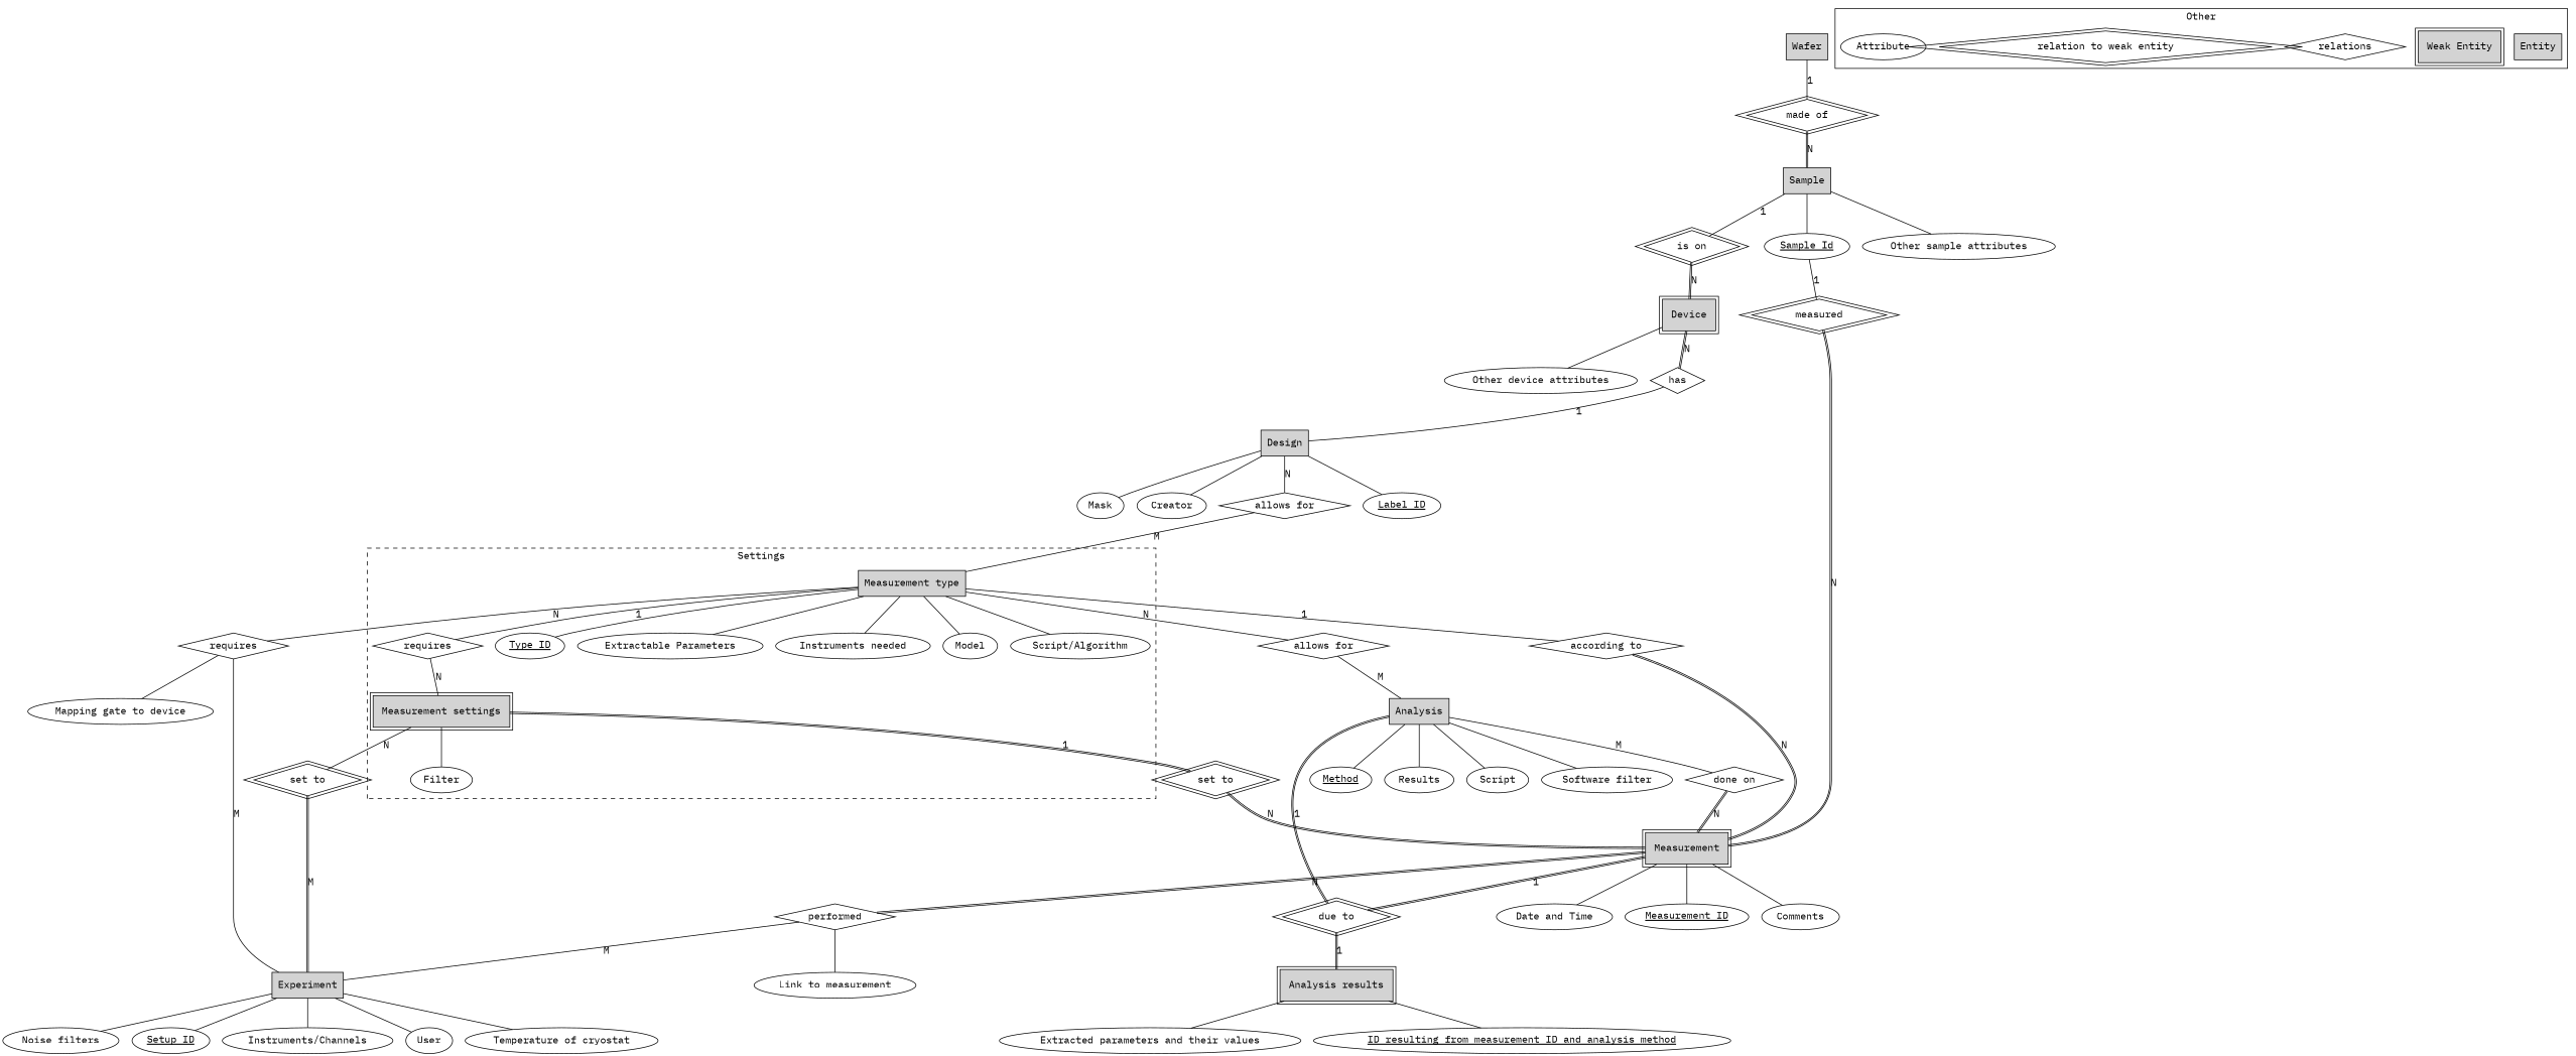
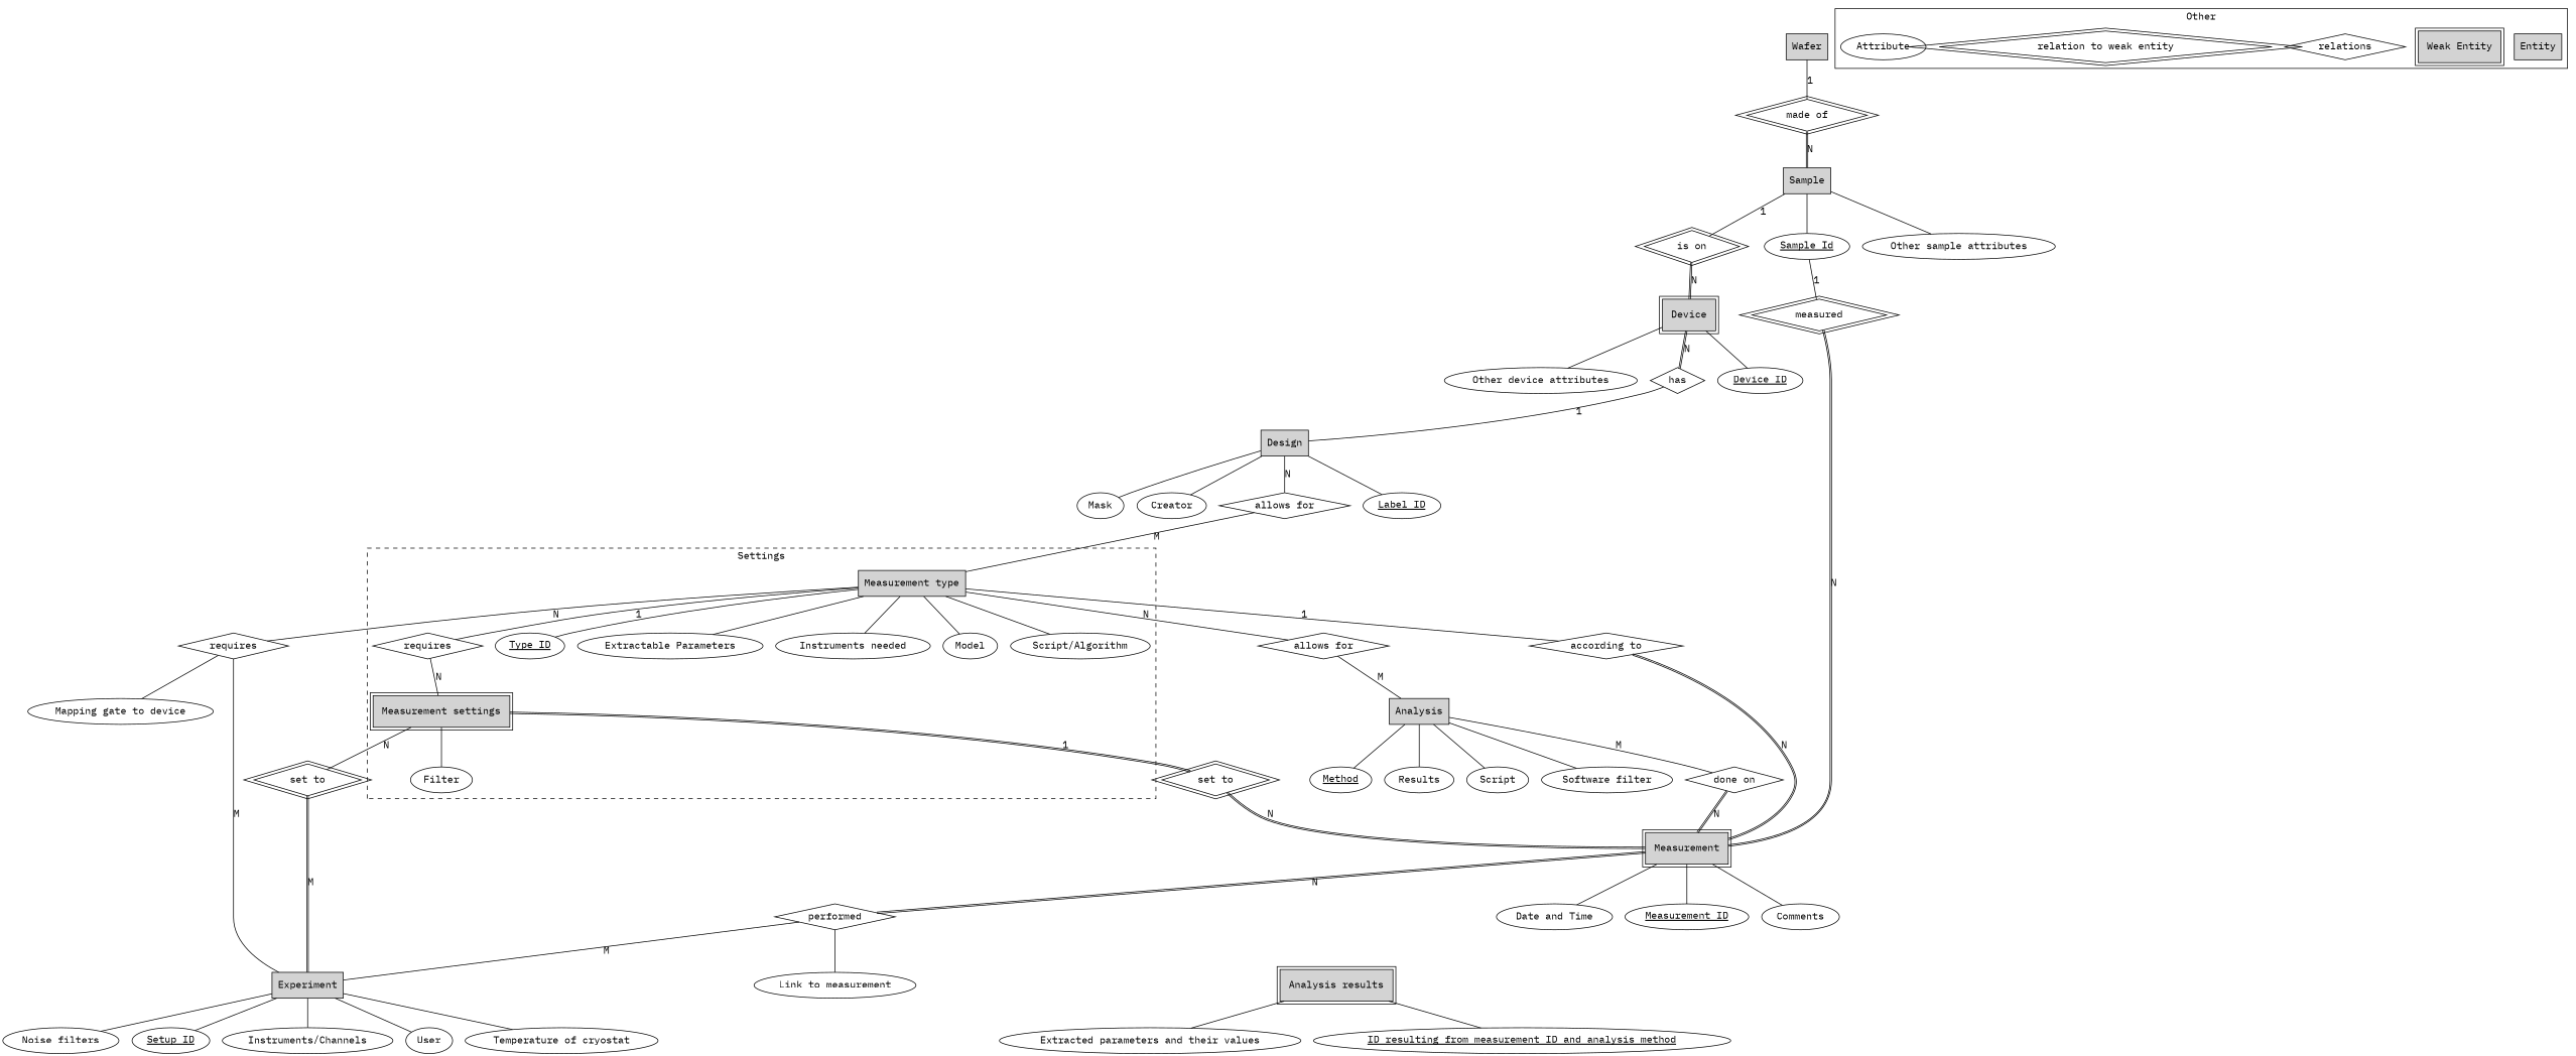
  graph {
    fontname="IBM Plex Mono"
    node [fillcolor=lightgrey fontname="IBM Plex Mono" peripheries=1 shape=ellipse]
    edge [arrowhead=none arrowtail=none fontname="IBM Plex Mono"]
    n1 [label="Measurement type" shape=box style=filled]
    n2 [label=requires shape=diamond]
    n3 [label=<<u>Type ID</u>>]
    n4 [label="Extractable Parameters"]
    n5 [label="Instruments needed"]
    n6 [label=Model]
    n7 [label="Script/Algorithm"]
    n8 [label="Measurement settings" peripheries=2 shape=box style=filled]
    n9 [label=Filter]
    n10 [label=Entity shape=box style=filled]
    n11 [label="Weak Entity" peripheries=2 shape=box style=filled]
    n12 [label=relations shape=diamond]
    n13 [label="relation to weak entity" peripheries=2 shape=diamond]
    n14 [label=Attribute]
    n15 [label="allows for" shape=diamond]
    n16 [label="according to" shape=diamond]
    n17 [label=requires shape=diamond]
    n18 [label="set to" peripheries=2 shape=diamond]
    n19 [label="set to" peripheries=2 shape=diamond]
    n20 [label=Design shape=box style=filled peripheries=""]
    n21 [label="allows for" shape=diamond]
    n22 [label=<<u>Label ID</u>>]
    n23 [label=Mask]
    n24 [label=Creator]
    n25 [label=Wafer shape=box style=filled peripheries=""]
    n26 [label="made of" peripheries=2 shape=diamond]
    n27 [label=Sample shape=box style=filled peripheries=""]
    n28 [label="is on" peripheries=2 shape=diamond]
    n29 [label=<<u>Sample Id</u>>]
    n30 [label="Other sample attributes"]
    n31 [label=Device peripheries=2 shape=box style=filled]
    n32 [label=measured peripheries=2 shape=diamond]
    n33 [label=Analysis shape=box style=filled peripheries=""]
    n34 [label="done on" shape=diamond]
-   n35 [label="due to" peripheries=2 shape=diamond]
    n36 [label=<<u>Method</u>>]
    n37 [label=Results]
    n38 [label=Script]
    n39 [label="Software filter"]
    n40 [label=Measurement peripheries=2 shape=box style=filled]
    n41 [label="Analysis results" peripheries=2 shape=box style=filled]
    n42 [label=Experiment shape=box style=filled peripheries=""]
    n43 [label=<<u>Setup ID</u>>]
    n44 [label="Instruments/Channels"]
    n45 [label=User]
    n46 [label="Temperature of cryostat"]
    n47 [label="Noise filters"]
    n48 [label=has shape=diamond]
+   n49 [label=<<u>Device ID</u>>]
    n50 [label="Other device attributes"]
    n51 [label=performed shape=diamond]
    n52 [label=<<u>Measurement ID</u>>]
    n53 [label=Comments]
    n54 [label="Date and Time"]
    n55 [label="Link to measurement"]
    n56 [label=<<u>ID resulting from measurement ID and analysis method</u>>]
    n57 [label="Extracted parameters and their values"]
    n58 [label="Mapping gate to device"]
    subgraph cluster_1 {
      label=Settings
      style=dashed
      n1
      n2
      n3
      n4
      n5
      n6
      n7
      n8
      n9
    }
    subgraph cluster_2 {
      color=black
      label=Other
      n10
      n11
      n12
      n13
      n14
    }
    n1 -- n2 [color=black label=1]
    n1 -- n3 [color=black]
    n1 -- n4 [color=black]
    n1 -- n5 [color=black]
    n1 -- n6 [color=black]
    n1 -- n7 [color=black]
    n1 -- n15 [label=N]
    n1 -- n16 [label=1]
    n1 -- n17 [label=N]
    n2 -- n8 [color=black label=N]
    n8 -- n9 [color=black]
    n8 -- n18 [color="black:black" label=1]
    n8 -- n19 [label=N]
    n15 -- n33 [label=M]
    n16 -- n40 [color="black:black" label=N]
    n17 -- n42 [label=M]
    n17 -- n58
    n18 -- n40 [color="black:black" label=N]
    n19 -- n42 [color="black:black" label=M]
    n20 -- n21 [label=N]
    n20 -- n22
    n20 -- n23
    n20 -- n24
    n21 -- n1 [label=M]
    n25 -- n26 [label=1]
    n26 -- n27 [color="black:black" label=N]
    n27 -- n28 [label=1]
    n27 -- n29
    n27 -- n30
    n28 -- n31 [color="black:black" label=N]
    n29 -- n32 [label=1]
    n31 -- n48 [color="black:black" label=N]
+   n31 -- n49
    n31 -- n50
    n32 -- n40 [color="black:black" label=N]
    n33 -- n34 [label=M]
-   n33 -- n35 [color="black:black" label=1]
    n33 -- n36
    n33 -- n37
    n33 -- n38
    n33 -- n39
    n34 -- n40 [color="black:black" label=N]
-   n35 -- n41 [color="black:black" label=1]
-   n40 -- n35 [color="black:black" label=1]
    n40 -- n51 [color="black:black" label=N]
    n40 -- n52
    n40 -- n53
    n40 -- n54
    n41 -- n56
    n41 -- n57
    n42 -- n43
    n42 -- n44
    n42 -- n45
    n42 -- n46
    n42 -- n47
    n48 -- n20 [label=1]
    n51 -- n42 [label=M]
    n51 -- n55
  }
